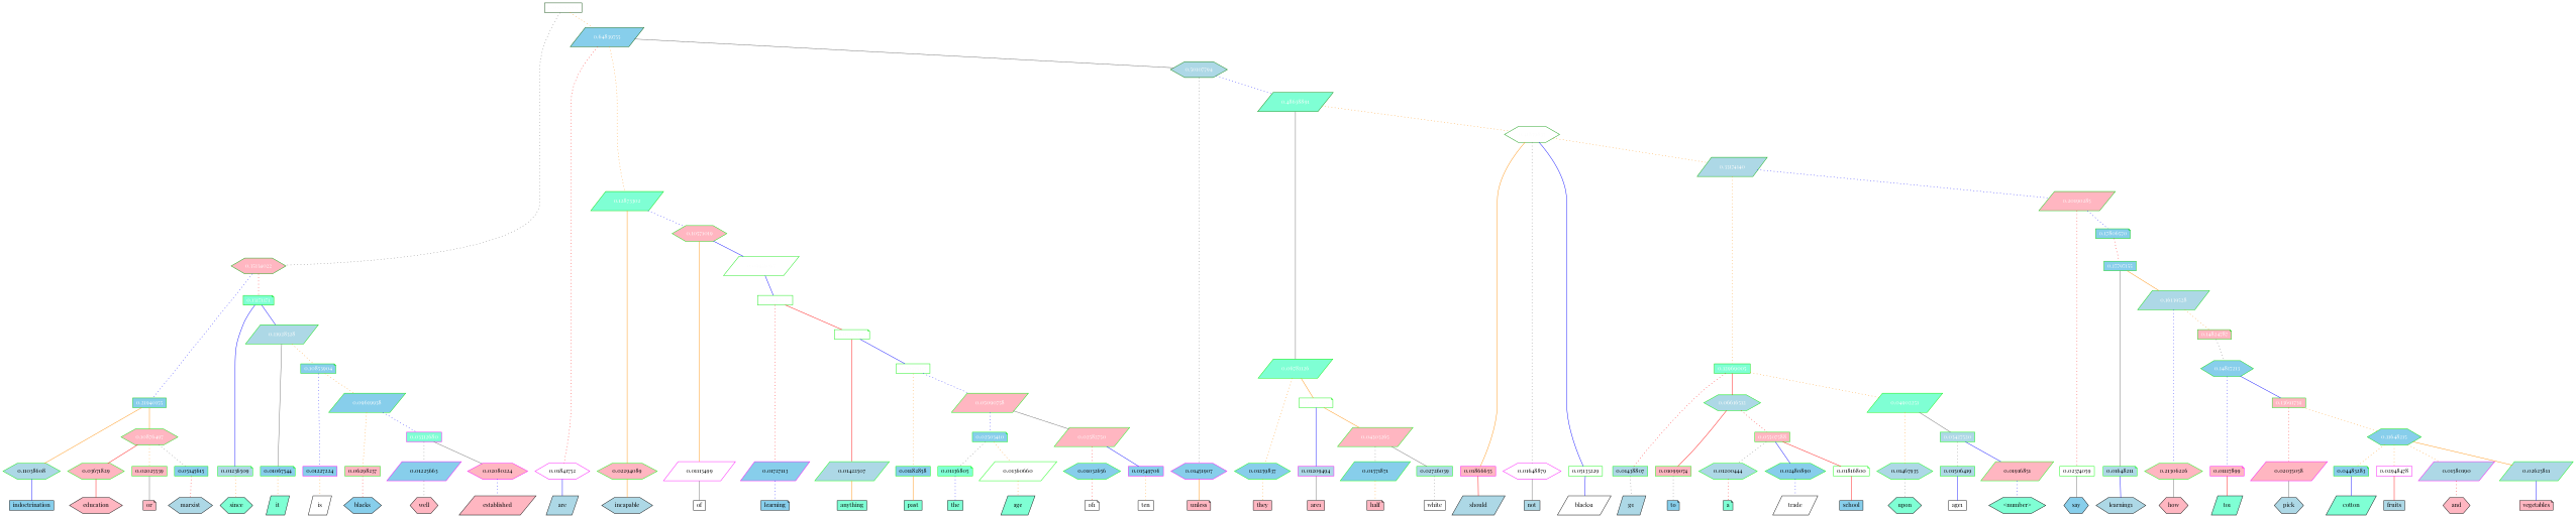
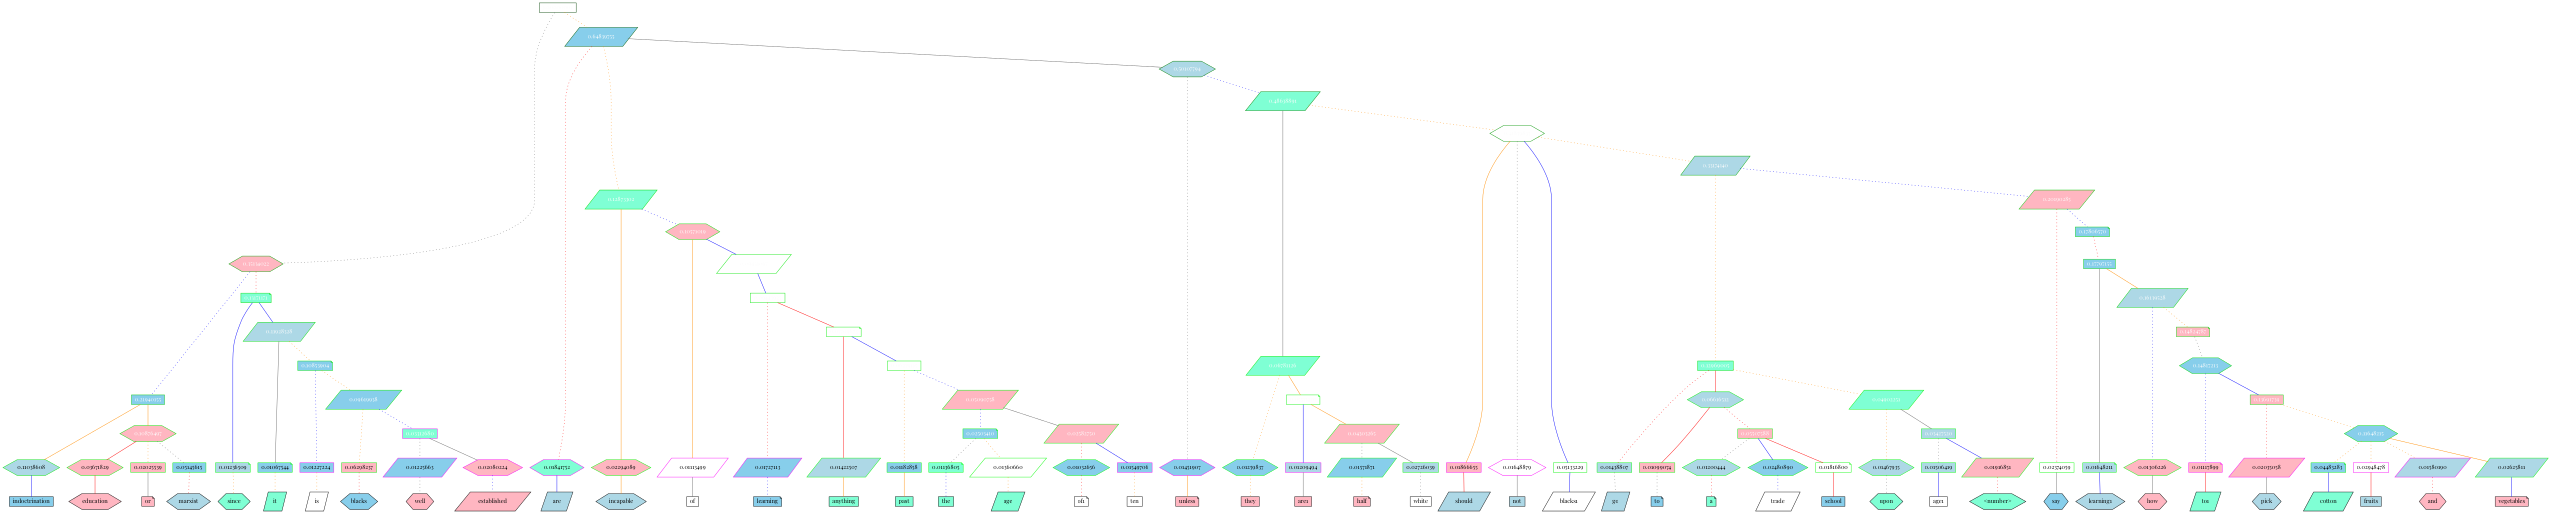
  graph {
    fontname="Playfair Display"
    node [color=black fillcolor=lightpink fontname="Playfair Display" format=png nodesep=0.001 ordering=out overlap_scaling=0.01 ranksep=0.001 shape=box style=filled]
    edge [color=darkorange fontname="Playfair Display" style=dotted]
    n1 [height=0.15 label=education shape=hexagon style="filled,solid" width=0.15]
    n2 [height=0.15 label=or shape=note style="filled,solid" width=0.15]
    n3 [fillcolor=lightblue height=0.15 label=marxist shape=hexagon style="filled,solid" width=0.15]
    n4 [fillcolor=skyblue height=0.15 label=indoctrination style="filled,solid" width=0.15]
    n5 [fillcolor=aquamarine height=0.15 label=since shape=hexagon style="filled,solid" width=0.15]
    n6 [fillcolor=aquamarine height=0.15 label=it shape=parallelogram style="filled,solid" width=0.15]
    n7 [fillcolor=white height=0.15 label=is shape=parallelogram style="filled,solid" width=0.15]
    n8 [height=0.15 label=well shape=hexagon style="filled,solid" width=0.15]
    n9 [height=0.15 label=established shape=parallelogram style="filled,solid" width=0.15]
    n10 [fillcolor=skyblue height=0.15 label=blacks shape=hexagon style="filled,solid" width=0.15]
    n11 [fillcolor=lightblue height=0.15 label=are shape=parallelogram style="filled,solid" width=0.15]
    n12 [fillcolor=lightblue height=0.15 label=incapable shape=hexagon style="filled,solid" width=0.15]
    n13 [fillcolor=white height=0.15 label=of style="filled,solid" width=0.15]
    n14 [fillcolor=skyblue height=0.15 label=learning shape=note style="filled,solid" width=0.15]
    n15 [fillcolor=aquamarine height=0.15 label=anything style="filled,solid" width=0.15]
    n16 [fillcolor=aquamarine height=0.15 label=past style="filled,solid" width=0.15]
    n17 [fillcolor=aquamarine height=0.15 label=the style="filled,solid" width=0.15]
    n18 [fillcolor=aquamarine height=0.15 label=age shape=parallelogram style="filled,solid" width=0.15]
    n19 [fillcolor=white height=0.15 label=of1 shape=note style="filled,solid" width=0.15]
    n20 [fillcolor=white height=0.15 label=ten style="filled,solid" width=0.15]
    n21 [height=0.15 label=unless shape=note style="filled,solid" width=0.15]
    n22 [height=0.15 label=they style="filled,solid" width=0.15]
    n23 [height=0.15 label=are1 style="filled,solid" width=0.15]
    n24 [height=0.15 label=half shape=note style="filled,solid" width=0.15]
    n25 [fillcolor=white height=0.15 label=white style="filled,solid" width=0.15]
    n26 [fillcolor=lightblue height=0.15 label=should shape=parallelogram style="filled,solid" width=0.15]
    n27 [fillcolor=lightblue height=0.15 label=not style="filled,solid" width=0.15]
    n28 [fillcolor=white height=0.15 label=blacks1 shape=parallelogram style="filled,solid" width=0.15]
    n29 [fillcolor=lightblue height=0.15 label=go shape=parallelogram style="filled,solid" width=0.15]
    n30 [fillcolor=skyblue height=0.15 label=to shape=note style="filled,solid" width=0.15]
    n31 [fillcolor=aquamarine height=0.15 label=a shape=note style="filled,solid" width=0.15]
    n32 [fillcolor=white height=0.15 label=trade shape=parallelogram style="filled,solid" width=0.15]
    n33 [fillcolor=skyblue height=0.15 label=school style="filled,solid" width=0.15]
    n34 [fillcolor=aquamarine height=0.15 label=upon shape=hexagon style="filled,solid" width=0.15]
    n35 [fillcolor=white height=0.15 label=age1 style="filled,solid" width=0.15]
    n36 [fillcolor=aquamarine height=0.15 label="\<number\>" shape=hexagon style="filled,solid" width=0.15]
    n37 [fillcolor=skyblue height=0.15 label=say shape=hexagon style="filled,solid" width=0.15]
    n38 [fillcolor=lightblue height=0.15 label=learning1 shape=hexagon style="filled,solid" width=0.15]
    n39 [height=0.15 label=how shape=hexagon style="filled,solid" width=0.15]
    n40 [fillcolor=aquamarine height=0.15 label=to1 shape=parallelogram style="filled,solid" width=0.15]
    n41 [fillcolor=lightblue height=0.15 label=pick shape=hexagon style="filled,solid" width=0.15]
    n42 [fillcolor=aquamarine height=0.15 label=cotton shape=parallelogram style="filled,solid" width=0.15]
    n43 [fillcolor=lightblue height=0.15 label=fruits style="filled,solid" width=0.15]
    n44 [height=0.15 label=and shape=hexagon style="filled,solid" width=0.15]
    n45 [height=0.15 label=vegetables shape=note style="filled,solid" width=0.15]
    n46 [color="0.334 1.000 0.963" fontcolor=black height=0.15 label=0.03671829 shape=hexagon width=0.15]
    n47 [color="0.334 1.000 0.980" fontcolor=black height=0.15 label=0.02025539 width=0.15]
    n48 [color="0.334 1.000 0.949" fillcolor=skyblue fontcolor=black height=0.15 label=0.05145615 width=0.15]
    n49 [color="0.334 1.000 0.890" fillcolor=lightblue fontcolor=black height=0.15 label=0.11038608 shape=hexagon width=0.15]
    n50 [color="0.334 1.000 0.988" fillcolor=lightblue fontcolor=black height=0.15 label=0.01236509 shape=note width=0.15]
    n51 [color="0.334 1.000 0.989" fillcolor=skyblue fontcolor=black height=0.15 label=0.01067544 shape=note width=0.15]
    n52 [color="0.835 1.000 0.988" fillcolor=skyblue fontcolor=black height=0.15 label=0.01227224 width=0.15]
    n53 [color="0.835 1.000 0.988" fillcolor=skyblue fontcolor=black height=0.15 label=0.01225663 shape=parallelogram width=0.15]
    n54 [color="0.835 1.000 0.979" fontcolor=black height=0.15 label=0.02080224 shape=hexagon width=0.15]
    n55 [color="0.334 1.000 0.937" fontcolor=black height=0.15 label=0.06298237 width=0.15]
-   n56 [color="0.835 1.000 0.982" fillcolor=white fontcolor=black height=0.15 label=0.01841752 shape=hexagon width=0.15]
+   n56 [color="0.835 1.000 0.982" fillcolor=aquamarine fontcolor=black height=0.15 label=0.01841752 shape=hexagon width=0.15]
    n57 [color="0.334 1.000 0.977" fontcolor=black height=0.15 label=0.02294089 shape=hexagon width=0.15]
    n58 [color="0.835 1.000 0.989" fillcolor=white fontcolor=black height=0.15 label=0.01113499 shape=parallelogram width=0.15]
    n59 [color="0.835 1.000 0.983" fillcolor=skyblue fontcolor=black height=0.15 label=0.01727113 shape=parallelogram width=0.15]
    n60 [color="0.334 1.000 0.986" fillcolor=lightblue fontcolor=black height=0.15 label=0.01422507 shape=parallelogram width=0.15]
    n61 [color="0.334 1.000 0.988" fillcolor=skyblue fontcolor=black height=0.15 label=0.01182858 width=0.15]
    n62 [color="0.334 1.000 0.989" fillcolor=aquamarine fontcolor=black height=0.15 label=0.01136805 shape=note width=0.15]
    n63 [color="0.334 1.000 0.986" fillcolor=white fontcolor=black height=0.15 label=0.01360660 shape=parallelogram width=0.15]
    n64 [color="0.334 1.000 0.990" fillcolor=skyblue fontcolor=black height=0.15 label=0.01032656 shape=hexagon width=0.15]
    n65 [color="0.835 1.000 0.985" fillcolor=skyblue fontcolor=black height=0.15 label=0.01549706 width=0.15]
    n66 [color="0.835 1.000 0.985" fillcolor=skyblue fontcolor=black height=0.15 label=0.01451907 shape=hexagon width=0.15]
    n67 [color="0.334 1.000 0.987" fillcolor=skyblue fontcolor=black height=0.15 label=0.01259837 shape=hexagon width=0.15]
    n68 [color="0.835 1.000 0.988" fillcolor=lightblue fontcolor=black height=0.15 label=0.01209494 width=0.15]
    n69 [color="0.334 1.000 0.984" fillcolor=skyblue fontcolor=black height=0.15 label=0.01571871 shape=parallelogram width=0.15]
    n70 [color="0.334 1.000 0.973" fillcolor=lightblue fontcolor=black height=0.15 label=0.02726039 width=0.15]
    n71 [color="0.835 1.000 0.981" fontcolor=black height=0.15 label=0.01866655 width=0.15]
    n72 [color="0.835 1.000 0.984" fillcolor=white fontcolor=black height=0.15 label=0.01648879 shape=hexagon width=0.15]
    n73 [color="0.334 1.000 0.949" fillcolor=white fontcolor=black height=0.15 label=0.05133229 width=0.15]
    n74 [color="0.334 1.000 0.986" fillcolor=lightblue fontcolor=black height=0.15 label=0.01438807 width=0.15]
    n75 [color="0.334 1.000 0.989" fontcolor=black height=0.15 label=0.01099074 width=0.15]
    n76 [color="0.334 1.000 0.988" fillcolor=lightblue fontcolor=black height=0.15 label=0.01200444 shape=hexagon width=0.15]
    n77 [color="0.334 1.000 0.975" fillcolor=skyblue fontcolor=black height=0.15 label=0.02480890 shape=hexagon width=0.15]
    n78 [color="0.334 1.000 0.982" fillcolor=white fontcolor=black height=0.15 label=0.01816800 shape=note width=0.15]
    n79 [color="0.334 1.000 0.985" fillcolor=lightblue fontcolor=black height=0.15 label=0.01467935 shape=hexagon width=0.15]
    n80 [color="0.334 1.000 0.985" fillcolor=lightblue fontcolor=black height=0.15 label=0.01506419 width=0.15]
    n81 [color="0.334 1.000 0.981" fontcolor=black height=0.15 label=0.01916851 shape=parallelogram width=0.15]
    n82 [color="0.334 1.000 0.976" fillcolor=white fontcolor=black height=0.15 label=0.02374059 width=0.15]
    n83 [color="0.334 1.000 0.984" fillcolor=lightblue fontcolor=black height=0.15 label=0.01648211 shape=note width=0.15]
-   n84 [color="0.334 1.000 0.987" fontcolor=black height=0.15 label=0.21306226 shape=hexagon width=0.15]
+   n84 [color="0.334 1.000 0.987" fontcolor=black height=0.15 label=0.01306226 shape=hexagon width=0.15]
    n85 [color="0.835 1.000 0.989" fontcolor=black height=0.15 label=0.01117899 shape=note width=0.15]
    n86 [color="0.835 1.000 0.980" fontcolor=black height=0.15 label=0.02035058 shape=parallelogram width=0.15]
    n87 [color="0.334 1.000 0.955" fillcolor=skyblue fontcolor=black height=0.15 label=0.04483283 shape=note width=0.15]
    n88 [color="0.835 1.000 0.971" fillcolor=white fontcolor=black height=0.15 label=0.02948478 width=0.15]
    n89 [color="0.835 1.000 0.984" fillcolor=lightblue fontcolor=black height=0.15 label=0.01580190 shape=parallelogram width=0.15]
    n90 [color="0.334 1.000 0.974" fillcolor=lightblue fontcolor=black height=0.15 label=0.02625811 shape=parallelogram width=0.15]
    n91 [color="0.334 1.000 0.250" fillcolor=white fontcolor=grey99 height=0.15 label=1.00000001 width=0.15]
    n92 [color="0.334 1.000 0.649" fontcolor=grey99 height=0.15 label=0.35134022 shape=hexagon width=0.15]
    n93 [color="0.334 1.000 0.352" fillcolor=skyblue fontcolor=grey99 height=0.15 label=0.64839755 shape=parallelogram width=0.15]
    n94 [color="0.334 1.000 0.781" fillcolor=skyblue fontcolor=grey99 height=0.15 label=0.21940155 width=0.15]
    n95 [color="0.334 1.000 0.868" fillcolor=aquamarine fontcolor=grey99 height=0.15 label=0.13171171 shape=note width=0.15]
    n96 [color="0.334 1.000 0.871" fillcolor=aquamarine fontcolor=grey99 height=0.15 label=0.12873302 shape=parallelogram width=0.15]
    n97 [color="0.334 1.000 0.499" fillcolor=lightblue fontcolor=grey99 height=0.15 label=0.50107794 shape=hexagon width=0.15]
    n98 [color="0.334 1.000 0.891" fontcolor=grey99 height=0.15 label=0.10876497 shape=hexagon width=0.15]
    n99 [color="0.334 1.000 0.881" fillcolor=lightblue fontcolor=grey99 height=0.15 label=0.11928328 shape=parallelogram width=0.15]
    n100 [color="0.334 1.000 0.894" fontcolor=grey99 height=0.15 label=0.10571019 shape=hexagon width=0.15]
    n101 [color="0.334 1.000 0.514" fillcolor=aquamarine fontcolor=grey99 height=0.15 label=0.48638891 shape=parallelogram width=0.15]
    n102 [color="0.334 1.000 0.891" fillcolor=skyblue fontcolor=grey99 height=0.15 label=0.10853904 shape=note width=0.15]
    n103 [color="0.334 1.000 0.905" fillcolor=white fontcolor=grey99 height=0.15 label=0.09451067 shape=parallelogram width=0.15]
    n104 [color="0.334 1.000 0.932" fillcolor=aquamarine fontcolor=grey99 height=0.15 label=0.06781126 shape=parallelogram width=0.15]
    n105 [color="0.334 1.000 0.582" fillcolor=white fontcolor=grey99 height=0.15 label=0.41839837 shape=hexagon width=0.15]
    n106 [color="0.334 1.000 0.904" fillcolor=skyblue fontcolor=grey99 height=0.15 label=0.09619938 shape=parallelogram width=0.15]
    n107 [color="0.334 1.000 0.906" fillcolor=white fontcolor=grey99 height=0.15 label=0.09443927 width=0.15]
    n108 [color="0.334 1.000 0.945" fillcolor=white fontcolor=grey99 height=0.15 label=0.05515207 shape=note width=0.15]
    n109 [color="0.334 1.000 0.668" fillcolor=lightblue fontcolor=grey99 height=0.15 label=0.33174140 shape=parallelogram width=0.15]
    n110 [color="0.835 1.000 0.967" fillcolor=aquamarine fontcolor=grey99 height=0.15 label=0.03312680 width=0.15]
    n111 [color="0.334 1.000 0.923" fillcolor=white fontcolor=grey99 height=0.15 label=0.07709673 shape=note width=0.15]
    n112 [color="0.334 1.000 0.957" fontcolor=grey99 height=0.15 label=0.04303265 shape=parallelogram width=0.15]
    n113 [color="0.334 1.000 0.870" fillcolor=aquamarine fontcolor=grey99 height=0.15 label=0.12969005 width=0.15]
    n114 [color="0.334 1.000 0.798" fontcolor=grey99 height=0.15 label=0.20190285 shape=parallelogram width=0.15]
    n115 [color="0.334 1.000 0.937" fillcolor=white fontcolor=grey99 height=0.15 label=0.06279115 width=0.15]
    n116 [color="0.334 1.000 0.934" fillcolor=lightblue fontcolor=grey99 height=0.15 label=0.06616512 shape=hexagon width=0.15]
    n117 [color="0.334 1.000 0.951" fillcolor=aquamarine fontcolor=grey99 height=0.15 label=0.04902251 shape=parallelogram width=0.15]
    n118 [color="0.334 1.000 0.822" fillcolor=skyblue fontcolor=grey99 height=0.15 label=0.17806570 shape=note width=0.15]
    n119 [color="0.334 1.000 0.949" fontcolor=grey99 height=0.15 label=0.05090758 shape=parallelogram width=0.15]
    n120 [color="0.334 1.000 0.945" fontcolor=grey99 height=0.15 label=0.05507588 width=0.15]
    n121 [color="0.334 1.000 0.966" fillcolor=lightblue fontcolor=grey99 height=0.15 label=0.03427520 width=0.15]
    n122 [color="0.334 1.000 0.822" fillcolor=skyblue fontcolor=grey99 height=0.15 label=0.17797155 width=0.15]
    n123 [color="0.334 1.000 0.975" fillcolor=skyblue fontcolor=grey99 height=0.15 label=0.02503410 shape=note width=0.15]
    n124 [color="0.334 1.000 0.974" fontcolor=grey99 height=0.15 label=0.02582750 shape=parallelogram width=0.15]
    n125 [color="0.334 1.000 0.839" fillcolor=lightblue fontcolor=grey99 height=0.15 label=0.16139528 shape=parallelogram width=0.15]
    n126 [color="0.334 1.000 0.852" fontcolor=grey99 height=0.15 label=0.14824787 shape=note width=0.15]
    n127 [color="0.334 1.000 0.852" fillcolor=skyblue fontcolor=grey99 height=0.15 label=0.14817213 shape=hexagon width=0.15]
    n128 [color="0.334 1.000 0.863" fontcolor=grey99 height=0.15 label=0.13691739 width=0.15]
    n129 [color="0.334 1.000 0.884" fillcolor=skyblue fontcolor=grey99 height=0.15 label=0.11648215 shape=hexagon width=0.15]
    subgraph sub_1 {
      rank=same
      n1
      n2
      n3
      n4
      n5
      n6
      n7
      n8
      n9
      n10
      n11
      n12
      n13
      n14
      n15
      n16
      n17
      n18
      n19
      n20
      n21
      n22
      n23
      n24
      n25
      n26
      n27
      n28
      n29
      n30
      n31
      n32
      n33
      n34
      n35
      n36
      n37
      n38
      n39
      n40
      n41
      n42
      n43
      n44
      n45
    }
    subgraph sub_2 {
      rank=same
      n46
      n47
      n48
      n49
      n50
      n51
      n52
      n53
      n54
      n55
      n56
      n57
      n58
      n59
      n60
      n61
      n62
      n63
      n64
      n65
      n66
      n67
      n68
      n69
      n70
      n71
      n72
      n73
      n74
      n75
      n76
      n77
      n78
      n79
      n80
      n81
      n82
      n83
      n84
      n85
      n86
      n87
      n88
      n89
      n90
    }
    n46 -- n1 [color=red style=solid]
    n47 -- n2 [color=gray40 style=solid]
    n48 -- n3 [color=red]
    n49 -- n4 [color=blue style=solid]
    n50 -- n5
    n51 -- n6
    n52 -- n7
    n53 -- n8 [color=gray40]
    n54 -- n9 [color=blue]
    n55 -- n10 [color=red]
    n56 -- n11 [color=blue style=solid]
    n57 -- n12 [style=solid]
    n58 -- n13 [color=gray40 style=solid]
    n59 -- n14 [color=blue]
    n60 -- n15 [style=solid]
    n61 -- n16 [style=solid]
    n62 -- n17 [color=blue]
    n63 -- n18
    n64 -- n19 [color=red]
    n65 -- n20
    n66 -- n21 [style=solid]
    n67 -- n22
    n68 -- n23 [color=gray40 style=solid]
    n69 -- n24
    n70 -- n25 [color=gray40]
    n71 -- n26 [color=red style=solid]
    n72 -- n27 [color=gray40 style=solid]
    n73 -- n28 [color=blue style=solid]
    n74 -- n29 [color=gray40]
    n75 -- n30 [color=gray40]
    n76 -- n31 [color=red]
    n77 -- n32 [color=blue]
    n78 -- n33 [color=red style=solid]
    n79 -- n34 [color=gray40]
    n80 -- n35 [color=blue style=solid]
-   n81 -- n36 [color=blue]
+   n81 -- n36 [color=red]
    n82 -- n37 [color=gray40 style=solid]
    n83 -- n38 [color=blue style=solid]
    n84 -- n39 [color=gray40 style=solid]
    n85 -- n40 [color=red style=solid]
    n86 -- n41 [color=gray40 style=solid]
    n87 -- n42 [color=blue style=solid]
    n88 -- n43 [color=red style=solid]
    n89 -- n44 [color=red]
    n90 -- n45 [color=blue style=solid]
    n91 -- n92 [color=gray40]
    n91 -- n93
    n92 -- n94 [color=blue]
    n92 -- n95 [color=red]
    n93 -- n56 [color=red]
    n93 -- n96
    n93 -- n97 [color=gray40 style=solid]
    n94 -- n49 [style=solid]
    n94 -- n98 [style=solid]
    n95 -- n50 [color=blue style=solid]
    n95 -- n99 [color=blue style=solid]
    n96 -- n57 [style=solid]
    n96 -- n100 [color=blue]
    n97 -- n66 [color=gray40]
    n97 -- n101 [color=blue]
    n98 -- n46 [color=red style=solid]
    n98 -- n47
    n98 -- n48 [color=gray40]
    n99 -- n51 [color=gray40 style=solid]
    n99 -- n102
    n100 -- n58 [style=solid]
    n100 -- n103 [color=blue style=solid]
    n101 -- n104 [color=gray40 style=solid]
    n101 -- n105
    n102 -- n52 [color=blue]
    n102 -- n106
    n103 -- n107 [color=blue style=solid]
    n104 -- n67
    n104 -- n108 [style=solid]
    n105 -- n71 [style=solid]
    n105 -- n72 [color=gray40]
    n105 -- n73 [color=blue style=solid]
    n105 -- n109
    n106 -- n55
    n106 -- n110 [color=blue]
    n107 -- n59 [color=red]
    n107 -- n111 [color=red style=solid]
    n108 -- n68 [color=blue style=solid]
    n108 -- n112 [style=solid]
    n109 -- n113
    n109 -- n114 [color=blue]
    n110 -- n53 [color=gray40]
    n110 -- n54 [color=gray40 style=solid]
    n111 -- n60 [color=red style=solid]
    n111 -- n115 [color=blue style=solid]
    n112 -- n69 [color=gray40]
    n112 -- n70 [color=gray40 style=solid]
    n113 -- n74 [color=red]
    n113 -- n116 [color=red style=solid]
    n113 -- n117
    n114 -- n82 [color=red]
    n114 -- n118 [color=blue]
    n115 -- n61
    n115 -- n119 [color=blue]
    n116 -- n75 [color=red style=solid]
    n116 -- n120 [color=red]
    n117 -- n79
    n117 -- n121 [color=gray40 style=solid]
    n118 -- n122 [color=red]
    n119 -- n123 [color=blue]
    n119 -- n124 [color=gray40 style=solid]
    n120 -- n76 [color=gray40]
    n120 -- n77 [color=blue style=solid]
    n120 -- n78 [color=red style=solid]
    n121 -- n80 [color=gray40]
    n121 -- n81 [color=blue style=solid]
    n122 -- n83 [color=gray40 style=solid]
    n122 -- n125 [style=solid]
    n123 -- n62 [color=gray40]
    n123 -- n63
    n124 -- n64 [color=red]
    n124 -- n65 [color=blue style=solid]
    n125 -- n84 [color=blue]
    n125 -- n126
    n126 -- n127 [color=gray40]
    n127 -- n85 [color=blue]
    n127 -- n128 [color=blue style=solid]
    n128 -- n86 [color=red]
    n128 -- n129
    n129 -- n87
    n129 -- n88
    n129 -- n89
    n129 -- n90 [style=solid]
  }
